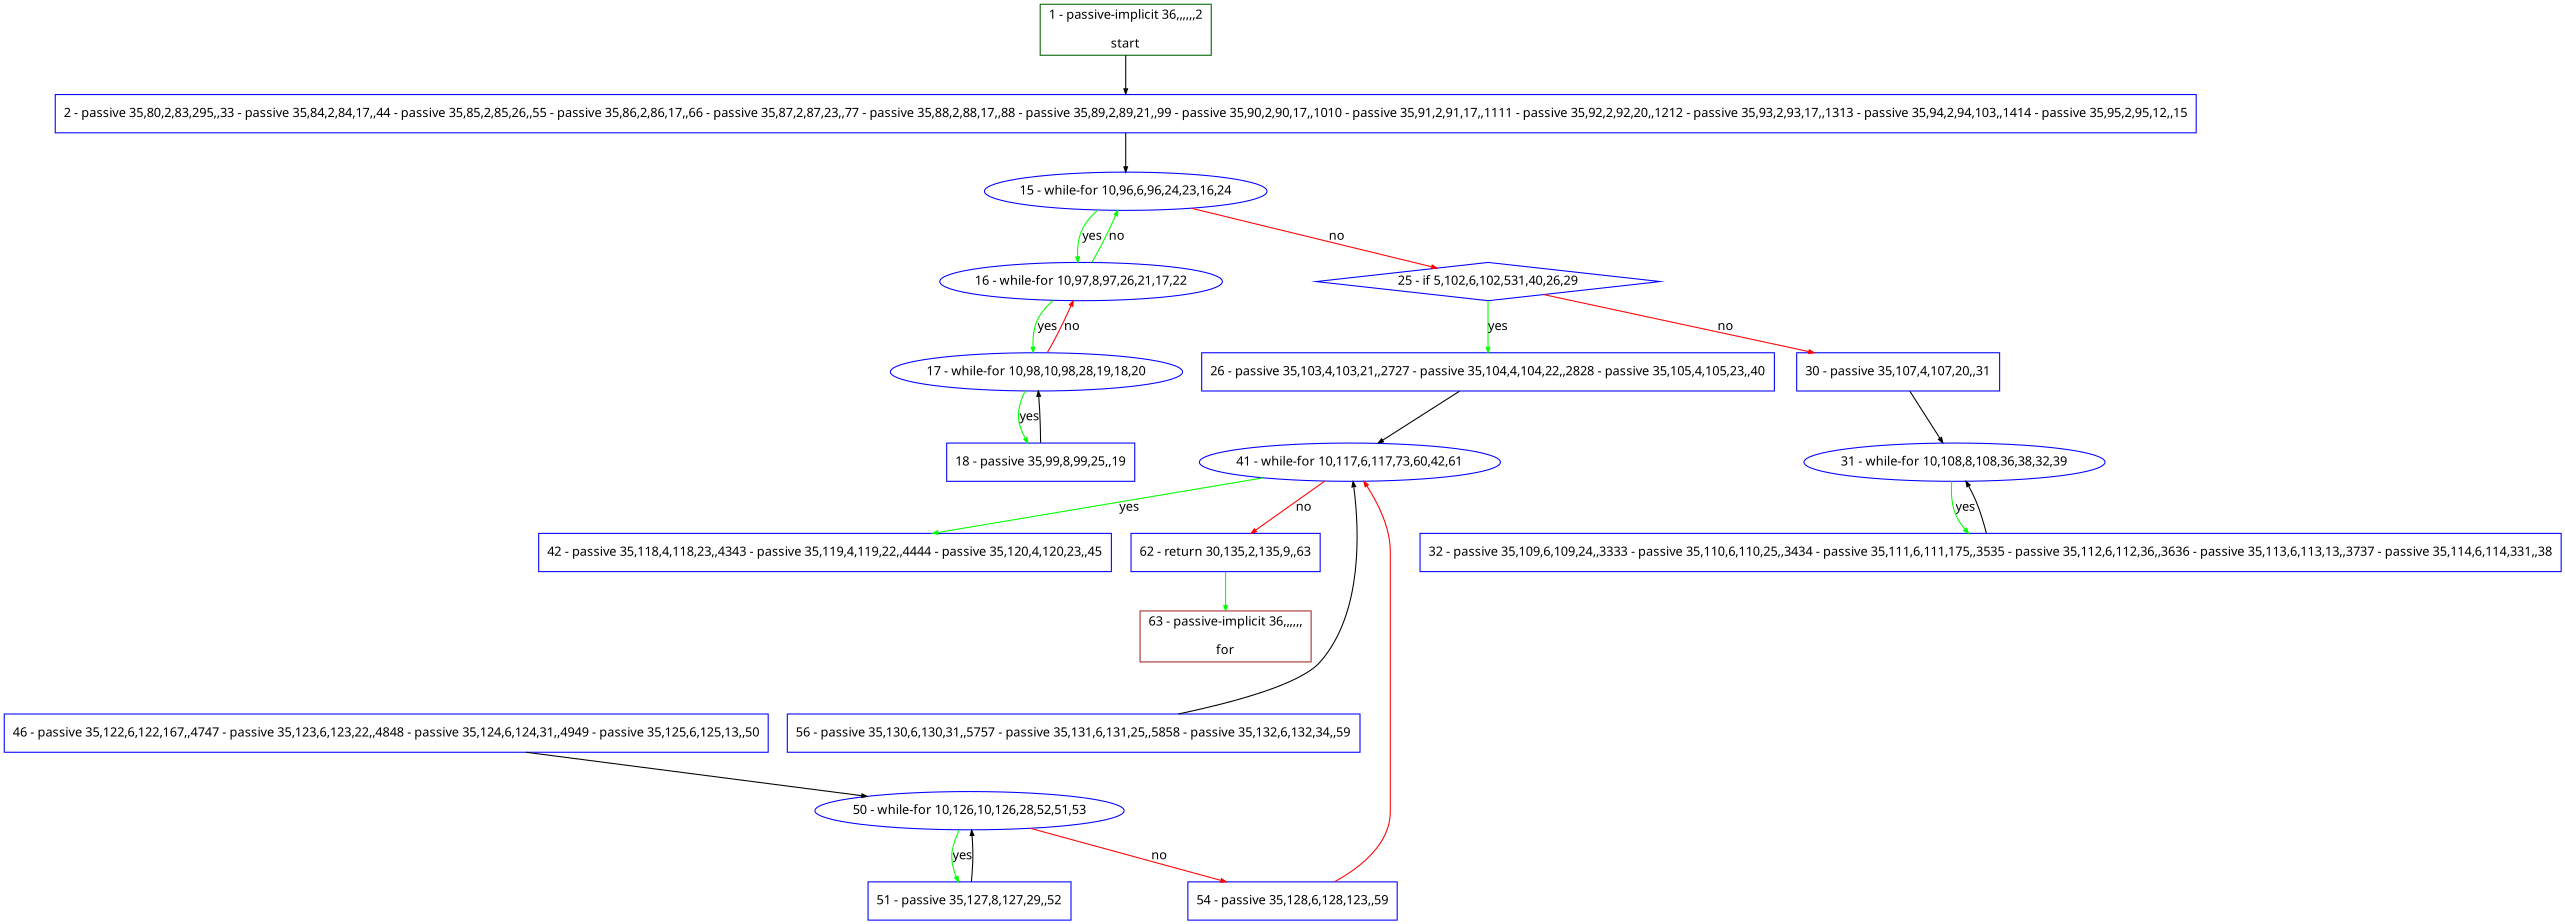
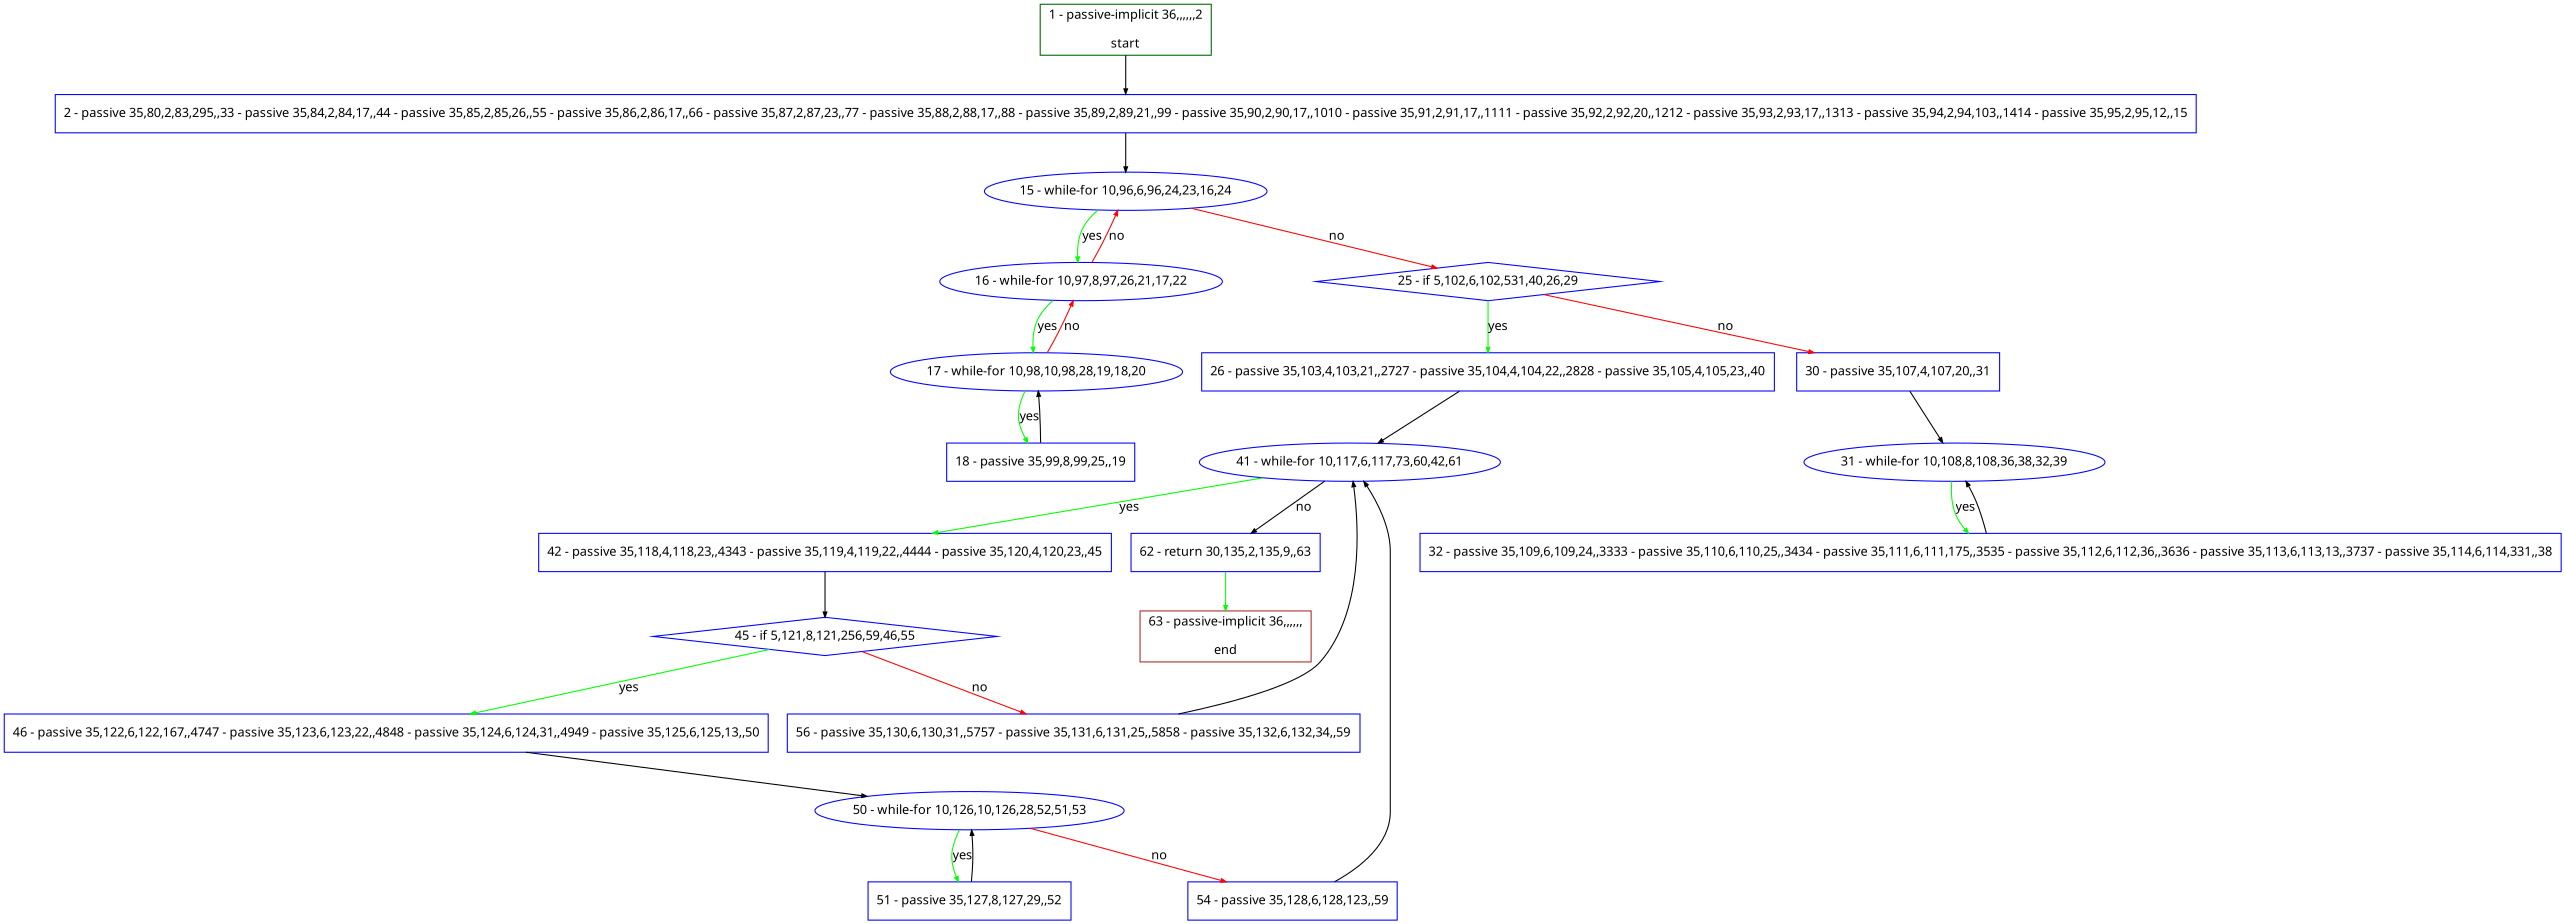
  digraph {
    bgcolor=white
    compound=true
    fillcolor="#FFFFCC"
    fontname="Noto Sans"
    fontsize=12
    pack=true
    packmode=clust
    style="rounded,filled"
    node [color="#0000ff" compound=true fillcolor="#ffffff" fixedsize=false fontname="Noto Sans" fontsize=12 node_initialized=no shape=box style=filled]
    edge [arrowhead=normal arrowsize=0.5 arrowtail=none color="#000000" compound=true dir=forward fontcolor=black fontname="Noto Sans" fontsize=12]
    n1 [label="2 - passive 35,80,2,83,295,,33 - passive 35,84,2,84,17,,44 - passive 35,85,2,85,26,,55 - passive 35,86,2,86,17,,66 - passive 35,87,2,87,23,,77 - passive 35,88,2,88,17,,88 - passive 35,89,2,89,21,,99 - passive 35,90,2,90,17,,1010 - passive 35,91,2,91,17,,1111 - passive 35,92,2,92,20,,1212 - passive 35,93,2,93,17,,1313 - passive 35,94,2,94,103,,1414 - passive 35,95,2,95,12,,15"]
    n2 [label="15 - while-for 10,96,6,96,24,23,16,24" shape=oval]
    n3 [label="16 - while-for 10,97,8,97,26,21,17,22" shape=oval]
    n4 [label="25 - if 5,102,6,102,531,40,26,29" shape=diamond]
    n5 [color="#006400" label="1 - passive-implicit 36,,,,,,2\n\nstart"]
    n6 [label="17 - while-for 10,98,10,98,28,19,18,20" shape=oval]
    n7 [label="26 - passive 35,103,4,103,21,,2727 - passive 35,104,4,104,22,,2828 - passive 35,105,4,105,23,,40"]
    n8 [label="30 - passive 35,107,4,107,20,,31"]
    n9 [label="18 - passive 35,99,8,99,25,,19"]
    n10 [label="41 - while-for 10,117,6,117,73,60,42,61" shape=oval]
    n11 [label="31 - while-for 10,108,8,108,36,38,32,39" shape=oval]
    n12 [label="42 - passive 35,118,4,118,23,,4343 - passive 35,119,4,119,22,,4444 - passive 35,120,4,120,23,,45"]
    n13 [label="62 - return 30,135,2,135,9,,63"]
    n14 [label="32 - passive 35,109,6,109,24,,3333 - passive 35,110,6,110,25,,3434 - passive 35,111,6,111,175,,3535 - passive 35,112,6,112,36,,3636 - passive 35,113,6,113,13,,3737 - passive 35,114,6,114,331,,38"]
-   n16 [color="#a52a2a" label="63 - passive-implicit 36,,,,,,\n\nfor"]
+   n15 [label="45 - if 5,121,8,121,256,59,46,55" shape=diamond]
+   n16 [color="#a52a2a" label="63 - passive-implicit 36,,,,,,\n\nend"]
    n17 [label="46 - passive 35,122,6,122,167,,4747 - passive 35,123,6,123,22,,4848 - passive 35,124,6,124,31,,4949 - passive 35,125,6,125,13,,50"]
    n18 [label="56 - passive 35,130,6,130,31,,5757 - passive 35,131,6,131,25,,5858 - passive 35,132,6,132,34,,59"]
    n19 [label="50 - while-for 10,126,10,126,28,52,51,53" shape=oval]
    n20 [label="51 - passive 35,127,8,127,29,,52"]
    n21 [label="54 - passive 35,128,6,128,123,,59"]
    n1 -> n2
    n2 -> n3 [color="#00ff00" label=yes]
    n2 -> n4 [color="#ff0000" label=no]
-   n3 -> n2 [color="#00ff00" label=no]
+   n3 -> n2 [color="#ff0000" label=no]
    n3 -> n6 [color="#00ff00" label=yes]
    n4 -> n7 [color="#00ff00" label=yes]
    n4 -> n8 [color="#ff0000" label=no]
    n5 -> n1
    n6 -> n3 [color="#ff0000" label=no]
    n6 -> n9 [color="#00ff00" label=yes]
    n7 -> n10
    n8 -> n11
    n9 -> n6
    n10 -> n12 [color="#00ff00" label=yes]
-   n10 -> n13 [color="#ff0000" label=no]
+   n10 -> n13 [label=no]
    n11 -> n14 [color="#00ff00" label=yes]
+   n12 -> n15
    n13 -> n16 [color="#00ff00"]
    n14 -> n11
+   n15 -> n17 [color="#00ff00" label=yes]
+   n15 -> n18 [color="#ff0000" label=no]
    n17 -> n19
    n18 -> n10
    n19 -> n20 [color="#00ff00" label=yes]
    n19 -> n21 [color="#ff0000" label=no]
    n20 -> n19
-   n21 -> n10 [color="#ff0000"]
+   n21 -> n10
  }
